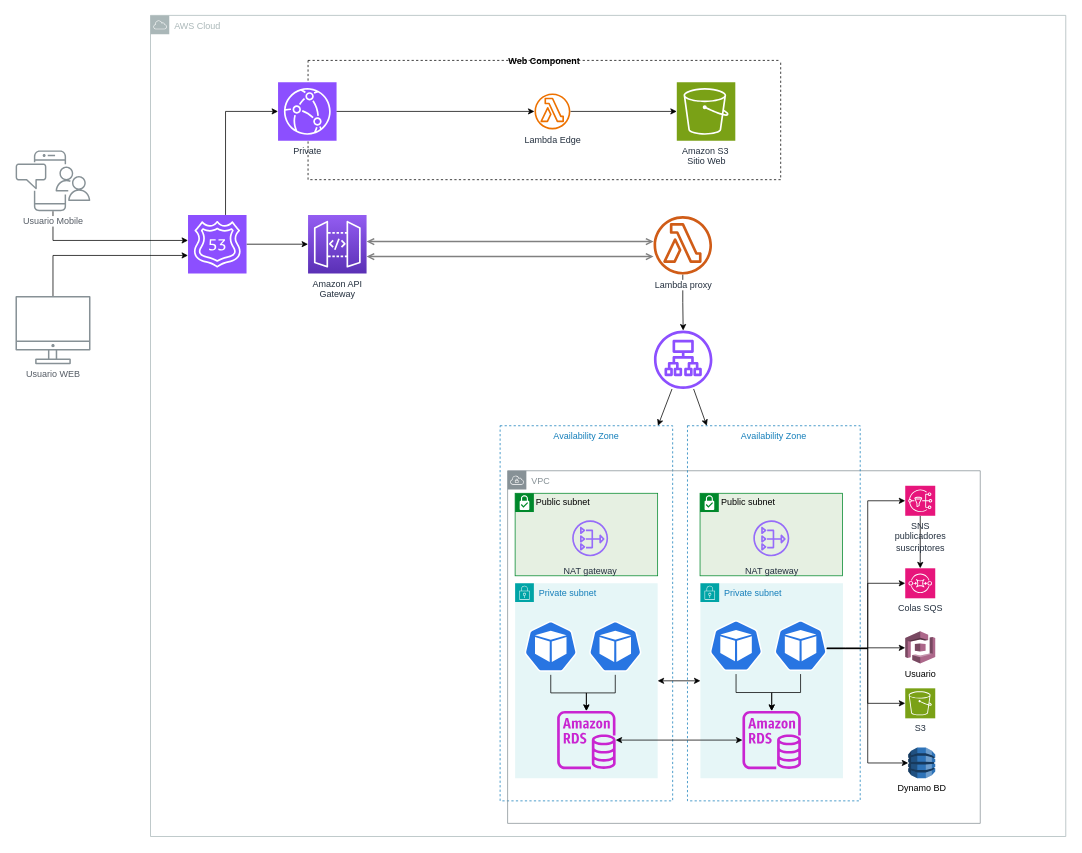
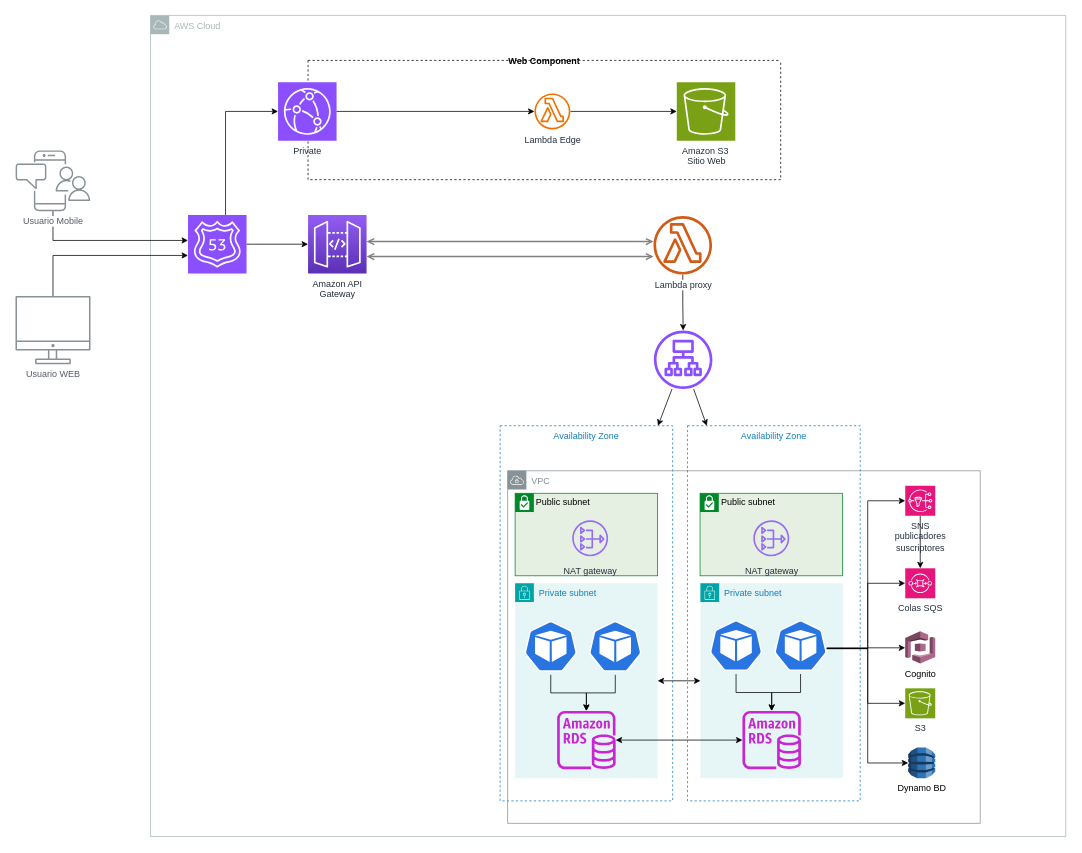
  <mxCell id="0" />
  <mxCell id="1" parent="0" />
  <mxCell id="2" value="Availability Zone" style="fillColor=none;strokeColor=#147EBA;dashed=1;verticalAlign=top;fontStyle=0;fontColor=#147EBA;whiteSpace=wrap;html=1;" vertex="1" parent="1"><mxGeometry x="666" y="567" width="230" height="500" as="geometry" /></mxCell>
  <mxCell id="3" value="AWS Cloud" style="sketch=0;outlineConnect=0;gradientColor=none;html=1;whiteSpace=wrap;fontSize=12;fontStyle=0;shape=mxgraph.aws4.group;grIcon=mxgraph.aws4.group_aws_cloud;strokeColor=#AAB7B8;fillColor=none;verticalAlign=top;align=left;spacingLeft=30;fontColor=#AAB7B8;dashed=0;" vertex="1" parent="1"><mxGeometry x="200" y="20" width="1220" height="1094.5" as="geometry" /></mxCell>
  <mxCell id="4" value="VPC" style="sketch=0;outlineConnect=0;gradientColor=none;html=1;whiteSpace=wrap;fontSize=12;fontStyle=0;shape=mxgraph.aws4.group;grIcon=mxgraph.aws4.group_vpc;strokeColor=#879196;fillColor=none;verticalAlign=top;align=left;spacingLeft=30;fontColor=#879196;dashed=0;" vertex="1" parent="1"><mxGeometry x="676" y="627" width="630" height="470" as="geometry" /></mxCell>
  <mxCell id="5" value="Availability Zone" style="fillColor=none;strokeColor=#147EBA;dashed=1;verticalAlign=top;fontStyle=0;fontColor=#147EBA;whiteSpace=wrap;html=1;" vertex="1" parent="1"><mxGeometry x="915.75" y="567" width="230.25" height="500" as="geometry" /></mxCell>
  <mxCell id="6" style="edgeStyle=orthogonalEdgeStyle;rounded=0;orthogonalLoop=1;jettySize=auto;html=1;startArrow=open;startFill=0;endArrow=open;endFill=0;strokeWidth=2;strokeColor=#808080;" parent="1" source="12" target="14" edge="1"><mxGeometry relative="1" as="geometry"><Array as="points"><mxPoint x="800.5" y="341.5" /><mxPoint x="800.5" y="341.5" /></Array></mxGeometry></mxCell>
  <mxCell id="7" style="edgeStyle=orthogonalEdgeStyle;rounded=0;orthogonalLoop=1;jettySize=auto;html=1;startArrow=open;startFill=0;endArrow=open;endFill=0;strokeWidth=2;strokeColor=#808080;" parent="1" source="12" target="14" edge="1"><mxGeometry relative="1" as="geometry"><mxPoint x="747.5" y="336.5" as="sourcePoint" /><mxPoint x="880.5" y="336.5" as="targetPoint" /><Array as="points"><mxPoint x="800.5" y="321.5" /><mxPoint x="800.5" y="321.5" /></Array></mxGeometry></mxCell>
  <mxCell id="8" style="edgeStyle=orthogonalEdgeStyle;rounded=0;orthogonalLoop=1;jettySize=auto;html=1;" edge="1" parent="1" source="9" target="16"><mxGeometry relative="1" as="geometry"><Array as="points"><mxPoint x="70" y="340" /></Array></mxGeometry></mxCell>
  <mxCell id="9" value="Usuario WEB" style="outlineConnect=0;gradientColor=none;fontColor=#545B64;strokeColor=none;fillColor=#879196;dashed=0;verticalLabelPosition=bottom;verticalAlign=top;align=center;html=1;fontSize=12;fontStyle=0;aspect=fixed;shape=mxgraph.aws4.illustration_desktop;pointerEvents=1;labelBackgroundColor=#ffffff;" parent="1" vertex="1"><mxGeometry x="20" y="394" width="100" height="91" as="geometry" /></mxCell>
  <mxCell id="10" style="edgeStyle=orthogonalEdgeStyle;rounded=0;orthogonalLoop=1;jettySize=auto;html=1;" edge="1" parent="1" source="11" target="16"><mxGeometry relative="1" as="geometry"><Array as="points"><mxPoint x="70" y="320" /></Array></mxGeometry></mxCell>
  <mxCell id="11" value="Usuario Mobile" style="outlineConnect=0;gradientColor=none;fontColor=#545B64;strokeColor=none;fillColor=#879196;dashed=0;verticalLabelPosition=bottom;verticalAlign=top;align=center;html=1;fontSize=12;fontStyle=0;aspect=fixed;shape=mxgraph.aws4.illustration_notification;pointerEvents=1;labelBackgroundColor=#ffffff;" parent="1" vertex="1"><mxGeometry x="20" y="200" width="100" height="81" as="geometry" /></mxCell>
  <mxCell id="12" value="Amazon API&lt;br&gt;Gateway&lt;br&gt;" style="outlineConnect=0;fontColor=#232F3E;gradientColor=#945DF2;gradientDirection=north;fillColor=#5A30B5;strokeColor=#ffffff;dashed=0;verticalLabelPosition=bottom;verticalAlign=top;align=center;html=1;fontSize=12;fontStyle=0;aspect=fixed;shape=mxgraph.aws4.resourceIcon;resIcon=mxgraph.aws4.api_gateway;labelBackgroundColor=#ffffff;" parent="1" vertex="1"><mxGeometry x="410" y="286" width="78" height="78" as="geometry" /></mxCell>
  <mxCell id="13" value="" style="edgeStyle=orthogonalEdgeStyle;rounded=0;orthogonalLoop=1;jettySize=auto;html=1;" edge="1" parent="1" source="14" target="46"><mxGeometry relative="1" as="geometry" /></mxCell>
  <mxCell id="14" value="Lambda proxy" style="outlineConnect=0;fontColor=#232F3E;gradientColor=none;fillColor=#D05C17;strokeColor=none;dashed=0;verticalLabelPosition=bottom;verticalAlign=top;align=center;html=1;fontSize=12;fontStyle=0;aspect=fixed;pointerEvents=1;shape=mxgraph.aws4.lambda_function;labelBackgroundColor=#ffffff;" parent="1" vertex="1"><mxGeometry x="870.5" y="287.5" width="78" height="78" as="geometry" /></mxCell>
  <mxCell id="15" style="edgeStyle=orthogonalEdgeStyle;rounded=0;orthogonalLoop=1;jettySize=auto;html=1;" edge="1" parent="1" source="16" target="12"><mxGeometry relative="1" as="geometry" /></mxCell>
  <mxCell id="16" value="" style="sketch=0;points=[[0,0,0],[0.25,0,0],[0.5,0,0],[0.75,0,0],[1,0,0],[0,1,0],[0.25,1,0],[0.5,1,0],[0.75,1,0],[1,1,0],[0,0.25,0],[0,0.5,0],[0,0.75,0],[1,0.25,0],[1,0.5,0],[1,0.75,0]];outlineConnect=0;fontColor=#232F3E;fillColor=#8C4FFF;strokeColor=#ffffff;dashed=0;verticalLabelPosition=bottom;verticalAlign=top;align=center;html=1;fontSize=12;fontStyle=0;aspect=fixed;shape=mxgraph.aws4.resourceIcon;resIcon=mxgraph.aws4.route_53;" vertex="1" parent="1"><mxGeometry x="250" y="286" width="78" height="78" as="geometry" /></mxCell>
  <mxCell id="17" value="Web Component" style="swimlane;startSize=0;dashed=1;" vertex="1" parent="1"><mxGeometry x="410" y="80" width="630" height="159" as="geometry" /></mxCell>
  <mxCell id="18" style="edgeStyle=orthogonalEdgeStyle;rounded=0;orthogonalLoop=1;jettySize=auto;html=1;" edge="1" parent="17" source="19" target="20"><mxGeometry relative="1" as="geometry" /></mxCell>
  <mxCell id="19" value="Lambda Edge" style="sketch=0;outlineConnect=0;fontColor=#232F3E;gradientColor=none;fillColor=#ED7100;strokeColor=none;dashed=0;verticalLabelPosition=bottom;verticalAlign=top;align=center;html=1;fontSize=12;fontStyle=0;aspect=fixed;pointerEvents=1;shape=mxgraph.aws4.lambda_function;" vertex="1" parent="17"><mxGeometry x="301.75" y="44" width="48" height="48" as="geometry" /></mxCell>
  <mxCell id="20" value="Amazon S3&amp;nbsp;&lt;br&gt;Sitio Web" style="sketch=0;points=[[0,0,0],[0.25,0,0],[0.5,0,0],[0.75,0,0],[1,0,0],[0,1,0],[0.25,1,0],[0.5,1,0],[0.75,1,0],[1,1,0],[0,0.25,0],[0,0.5,0],[0,0.75,0],[1,0.25,0],[1,0.5,0],[1,0.75,0]];outlineConnect=0;fontColor=#232F3E;fillColor=#7AA116;strokeColor=#ffffff;dashed=0;verticalLabelPosition=bottom;verticalAlign=top;align=center;html=1;fontSize=12;fontStyle=0;aspect=fixed;shape=mxgraph.aws4.resourceIcon;resIcon=mxgraph.aws4.s3;" vertex="1" parent="17"><mxGeometry x="491.5" y="29" width="78" height="78" as="geometry" /></mxCell>
  <mxCell id="21" value="Private" style="sketch=0;points=[[0,0,0],[0.25,0,0],[0.5,0,0],[0.75,0,0],[1,0,0],[0,1,0],[0.25,1,0],[0.5,1,0],[0.75,1,0],[1,1,0],[0,0.25,0],[0,0.5,0],[0,0.75,0],[1,0.25,0],[1,0.5,0],[1,0.75,0]];outlineConnect=0;fontColor=#232F3E;fillColor=#8C4FFF;strokeColor=#ffffff;dashed=0;verticalLabelPosition=bottom;verticalAlign=top;align=center;html=1;fontSize=12;fontStyle=0;aspect=fixed;shape=mxgraph.aws4.resourceIcon;resIcon=mxgraph.aws4.cloudfront;" vertex="1" parent="17"><mxGeometry x="-40" y="29" width="78" height="78" as="geometry" /></mxCell>
  <mxCell id="22" style="edgeStyle=orthogonalEdgeStyle;rounded=0;orthogonalLoop=1;jettySize=auto;html=1;" edge="1" parent="17" source="21" target="19"><mxGeometry relative="1" as="geometry" /></mxCell>
  <mxCell id="23" value="Public subnet&lt;br&gt;" style="shape=mxgraph.ibm.box;prType=subnet;fontStyle=0;verticalAlign=top;align=left;spacingLeft=32;spacingTop=4;fillColor=#E6F0E2;rounded=0;whiteSpace=wrap;html=1;strokeColor=#00882B;strokeWidth=1;dashed=0;container=1;spacing=-4;collapsible=0;expand=0;recursiveResize=0;" vertex="1" parent="1"><mxGeometry x="686" y="657" width="190" height="110" as="geometry" /></mxCell>
  <mxCell id="24" value="NAT gateway" style="sketch=0;outlineConnect=0;fontColor=#232F3E;gradientColor=none;strokeColor=#966cf9;fillColor=none;dashed=0;verticalLabelPosition=bottom;verticalAlign=top;align=center;html=1;fontSize=12;fontStyle=0;aspect=fixed;shape=mxgraph.aws4.resourceIcon;resIcon=mxgraph.aws4.nat_gateway;" vertex="1" parent="23"><mxGeometry x="70" y="30" width="60" height="60" as="geometry" /></mxCell>
  <mxCell id="25" value="Public subnet&lt;br&gt;" style="shape=mxgraph.ibm.box;prType=subnet;fontStyle=0;verticalAlign=top;align=left;spacingLeft=32;spacingTop=4;fillColor=#E6F0E2;rounded=0;whiteSpace=wrap;html=1;strokeColor=#00882B;strokeWidth=1;dashed=0;container=1;spacing=-4;collapsible=0;expand=0;recursiveResize=0;" vertex="1" parent="1"><mxGeometry x="932.5" y="657" width="190" height="110" as="geometry" /></mxCell>
  <mxCell id="26" value="NAT gateway" style="sketch=0;outlineConnect=0;fontColor=#232F3E;gradientColor=none;strokeColor=#966cf9;fillColor=none;dashed=0;verticalLabelPosition=bottom;verticalAlign=top;align=center;html=1;fontSize=12;fontStyle=0;aspect=fixed;shape=mxgraph.aws4.resourceIcon;resIcon=mxgraph.aws4.nat_gateway;" vertex="1" parent="25"><mxGeometry x="65" y="30" width="60" height="60" as="geometry" /></mxCell>
  <mxCell id="27" value="Private subnet" style="points=[[0,0],[0.25,0],[0.5,0],[0.75,0],[1,0],[1,0.25],[1,0.5],[1,0.75],[1,1],[0.75,1],[0.5,1],[0.25,1],[0,1],[0,0.75],[0,0.5],[0,0.25]];outlineConnect=0;gradientColor=none;html=1;whiteSpace=wrap;fontSize=12;fontStyle=0;container=1;pointerEvents=0;collapsible=0;recursiveResize=0;shape=mxgraph.aws4.group;grIcon=mxgraph.aws4.group_security_group;grStroke=0;strokeColor=#00A4A6;fillColor=#E6F6F7;verticalAlign=top;align=left;spacingLeft=30;fontColor=#147EBA;dashed=0;" vertex="1" parent="1"><mxGeometry x="933" y="777" width="190" height="260" as="geometry" /></mxCell>
  <mxCell id="28" value="" style="sketch=0;outlineConnect=0;fontColor=#232F3E;gradientColor=none;fillColor=#C925D1;strokeColor=none;dashed=0;verticalLabelPosition=bottom;verticalAlign=top;align=center;html=1;fontSize=12;fontStyle=0;aspect=fixed;pointerEvents=1;shape=mxgraph.aws4.rds_instance;" vertex="1" parent="27"><mxGeometry x="56" y="170" width="78" height="78" as="geometry" /></mxCell>
  <mxCell id="29" style="edgeStyle=orthogonalEdgeStyle;rounded=0;orthogonalLoop=1;jettySize=auto;html=1;" edge="1" parent="1" source="30" target="28"><mxGeometry relative="1" as="geometry" /></mxCell>
  <mxCell id="30" value="" style="sketch=0;html=1;dashed=0;whitespace=wrap;fillColor=#2875E2;strokeColor=#ffffff;points=[[0.005,0.63,0],[0.1,0.2,0],[0.9,0.2,0],[0.5,0,0],[0.995,0.63,0],[0.72,0.99,0],[0.5,1,0],[0.28,0.99,0]];verticalLabelPosition=bottom;align=center;verticalAlign=top;shape=mxgraph.kubernetes.icon;prIcon=pod" vertex="1" parent="1"><mxGeometry x="945.5" y="822" width="70" height="76" as="geometry" /></mxCell>
  <mxCell id="31" style="edgeStyle=orthogonalEdgeStyle;rounded=0;orthogonalLoop=1;jettySize=auto;html=1;" edge="1" parent="1" source="33" target="28"><mxGeometry relative="1" as="geometry" /></mxCell>
  <mxCell id="32" value="" style="edgeStyle=orthogonalEdgeStyle;rounded=0;orthogonalLoop=1;jettySize=auto;html=1;" edge="1" parent="1" source="33" target="37"><mxGeometry relative="1" as="geometry"><Array as="points"><mxPoint x="1126" y="863" /><mxPoint x="1126" y="863" /></Array></mxGeometry></mxCell>
  <mxCell id="33" value="" style="sketch=0;html=1;dashed=0;whitespace=wrap;fillColor=#2875E2;strokeColor=#ffffff;points=[[0.005,0.63,0],[0.1,0.2,0],[0.9,0.2,0],[0.5,0,0],[0.995,0.63,0],[0.72,0.99,0],[0.5,1,0],[0.28,0.99,0]];verticalLabelPosition=bottom;align=center;verticalAlign=top;shape=mxgraph.kubernetes.icon;prIcon=pod" vertex="1" parent="1"><mxGeometry x="1031.5" y="822" width="70" height="76" as="geometry" /></mxCell>
  <mxCell id="34" value="" style="edgeStyle=orthogonalEdgeStyle;rounded=0;orthogonalLoop=1;jettySize=auto;html=1;dashed=0;" edge="1" parent="1" source="35" target="36"><mxGeometry relative="1" as="geometry" /></mxCell>
  <mxCell id="35" value="SNS &lt;br&gt;publicadores&lt;br&gt;suscriptores" style="sketch=0;points=[[0,0,0],[0.25,0,0],[0.5,0,0],[0.75,0,0],[1,0,0],[0,1,0],[0.25,1,0],[0.5,1,0],[0.75,1,0],[1,1,0],[0,0.25,0],[0,0.5,0],[0,0.75,0],[1,0.25,0],[1,0.5,0],[1,0.75,0]];outlineConnect=0;fontColor=#232F3E;fillColor=#E7157B;strokeColor=#ffffff;dashed=0;verticalLabelPosition=bottom;verticalAlign=top;align=center;html=1;fontSize=12;fontStyle=0;aspect=fixed;shape=mxgraph.aws4.resourceIcon;resIcon=mxgraph.aws4.sns;" vertex="1" parent="1"><mxGeometry x="1206" y="647" width="40" height="40" as="geometry" /></mxCell>
  <mxCell id="36" value="Colas SQS" style="sketch=0;points=[[0,0,0],[0.25,0,0],[0.5,0,0],[0.75,0,0],[1,0,0],[0,1,0],[0.25,1,0],[0.5,1,0],[0.75,1,0],[1,1,0],[0,0.25,0],[0,0.5,0],[0,0.75,0],[1,0.25,0],[1,0.5,0],[1,0.75,0]];outlineConnect=0;fontColor=#232F3E;fillColor=#E7157B;strokeColor=#ffffff;dashed=0;verticalLabelPosition=bottom;verticalAlign=top;align=center;html=1;fontSize=12;fontStyle=0;aspect=fixed;shape=mxgraph.aws4.resourceIcon;resIcon=mxgraph.aws4.sqs;" vertex="1" parent="1"><mxGeometry x="1206" y="757" width="40" height="40" as="geometry" /></mxCell>
- <mxCell id="37" value="Usuario" style="outlineConnect=0;dashed=0;verticalLabelPosition=bottom;verticalAlign=top;align=center;html=1;shape=mxgraph.aws3.cognito;fillColor=#AD688B;gradientColor=none;" vertex="1" parent="1"><mxGeometry x="1206" y="841" width="40" height="43" as="geometry" /></mxCell>
+ <mxCell id="37" value="Cognito" style="outlineConnect=0;dashed=0;verticalLabelPosition=bottom;verticalAlign=top;align=center;html=1;shape=mxgraph.aws3.cognito;fillColor=#AD688B;gradientColor=none;" vertex="1" parent="1"><mxGeometry x="1206" y="841" width="40" height="43" as="geometry" /></mxCell>
  <mxCell id="38" value="S3" style="sketch=0;points=[[0,0,0],[0.25,0,0],[0.5,0,0],[0.75,0,0],[1,0,0],[0,1,0],[0.25,1,0],[0.5,1,0],[0.75,1,0],[1,1,0],[0,0.25,0],[0,0.5,0],[0,0.75,0],[1,0.25,0],[1,0.5,0],[1,0.75,0]];outlineConnect=0;fontColor=#232F3E;fillColor=#7AA116;strokeColor=#ffffff;dashed=0;verticalLabelPosition=bottom;verticalAlign=top;align=center;html=1;fontSize=12;fontStyle=0;aspect=fixed;shape=mxgraph.aws4.resourceIcon;resIcon=mxgraph.aws4.s3;" vertex="1" parent="1"><mxGeometry x="1206" y="917" width="40" height="40" as="geometry" /></mxCell>
  <mxCell id="39" value="Dynamo BD" style="outlineConnect=0;dashed=0;verticalLabelPosition=bottom;verticalAlign=top;align=center;html=1;shape=mxgraph.aws3.dynamo_db;fillColor=#2E73B8;gradientColor=none;" vertex="1" parent="1"><mxGeometry x="1210" y="996" width="36" height="41" as="geometry" /></mxCell>
  <mxCell id="40" style="edgeStyle=orthogonalEdgeStyle;rounded=0;orthogonalLoop=1;jettySize=auto;html=1;entryX=0;entryY=0.5;entryDx=0;entryDy=0;entryPerimeter=0;" edge="1" parent="1" source="33" target="35"><mxGeometry relative="1" as="geometry"><Array as="points"><mxPoint x="1156" y="864" /><mxPoint x="1156" y="667" /></Array></mxGeometry></mxCell>
  <mxCell id="41" style="edgeStyle=orthogonalEdgeStyle;rounded=0;orthogonalLoop=1;jettySize=auto;html=1;entryX=0;entryY=0.5;entryDx=0;entryDy=0;entryPerimeter=0;" edge="1" parent="1" source="33" target="36"><mxGeometry relative="1" as="geometry"><Array as="points"><mxPoint x="1156" y="864" /><mxPoint x="1156" y="777" /></Array></mxGeometry></mxCell>
  <mxCell id="42" style="edgeStyle=orthogonalEdgeStyle;rounded=0;orthogonalLoop=1;jettySize=auto;html=1;entryX=0;entryY=0.5;entryDx=0;entryDy=0;entryPerimeter=0;" edge="1" parent="1" source="33" target="38"><mxGeometry relative="1" as="geometry"><Array as="points"><mxPoint x="1156" y="864" /><mxPoint x="1156" y="937" /></Array></mxGeometry></mxCell>
  <mxCell id="43" style="edgeStyle=orthogonalEdgeStyle;rounded=0;orthogonalLoop=1;jettySize=auto;html=1;entryX=0;entryY=0.5;entryDx=0;entryDy=0;entryPerimeter=0;" edge="1" parent="1" source="33" target="39"><mxGeometry relative="1" as="geometry"><Array as="points"><mxPoint x="1156" y="864" /><mxPoint x="1156" y="1017" /></Array></mxGeometry></mxCell>
  <mxCell id="44" style="rounded=0;orthogonalLoop=1;jettySize=auto;html=1;" edge="1" parent="1" source="46" target="2"><mxGeometry relative="1" as="geometry" /></mxCell>
  <mxCell id="45" style="rounded=0;orthogonalLoop=1;jettySize=auto;html=1;" edge="1" parent="1" source="46" target="5"><mxGeometry relative="1" as="geometry" /></mxCell>
  <mxCell id="46" value="" style="sketch=0;outlineConnect=0;fontColor=#232F3E;gradientColor=none;fillColor=#8C4FFF;strokeColor=none;dashed=0;verticalLabelPosition=bottom;verticalAlign=top;align=center;html=1;fontSize=12;fontStyle=0;aspect=fixed;pointerEvents=1;shape=mxgraph.aws4.application_load_balancer;" vertex="1" parent="1"><mxGeometry x="871" y="440" width="78" height="78" as="geometry" /></mxCell>
  <mxCell id="47" value="" style="group" vertex="1" connectable="0" parent="1"><mxGeometry x="686" y="777" width="190" height="260" as="geometry" /></mxCell>
  <mxCell id="48" value="Private subnet" style="points=[[0,0],[0.25,0],[0.5,0],[0.75,0],[1,0],[1,0.25],[1,0.5],[1,0.75],[1,1],[0.75,1],[0.5,1],[0.25,1],[0,1],[0,0.75],[0,0.5],[0,0.25]];outlineConnect=0;gradientColor=none;html=1;whiteSpace=wrap;fontSize=12;fontStyle=0;container=0;pointerEvents=0;collapsible=0;recursiveResize=0;shape=mxgraph.aws4.group;grIcon=mxgraph.aws4.group_security_group;grStroke=0;strokeColor=#00A4A6;fillColor=#E6F6F7;verticalAlign=top;align=left;spacingLeft=30;fontColor=#147EBA;dashed=0;" vertex="1" parent="47"><mxGeometry width="190" height="260" as="geometry" /></mxCell>
  <mxCell id="49" value="" style="sketch=0;html=1;dashed=0;whitespace=wrap;fillColor=#2875E2;strokeColor=#ffffff;points=[[0.005,0.63,0],[0.1,0.2,0],[0.9,0.2,0],[0.5,0,0],[0.995,0.63,0],[0.72,0.99,0],[0.5,1,0],[0.28,0.99,0]];verticalLabelPosition=bottom;align=center;verticalAlign=top;shape=mxgraph.kubernetes.icon;prIcon=pod" vertex="1" parent="47"><mxGeometry x="12.5" y="46" width="70" height="76" as="geometry" /></mxCell>
  <mxCell id="50" value="" style="sketch=0;html=1;dashed=0;whitespace=wrap;fillColor=#2875E2;strokeColor=#ffffff;points=[[0.005,0.63,0],[0.1,0.2,0],[0.9,0.2,0],[0.5,0,0],[0.995,0.63,0],[0.72,0.99,0],[0.5,1,0],[0.28,0.99,0]];verticalLabelPosition=bottom;align=center;verticalAlign=top;shape=mxgraph.kubernetes.icon;prIcon=pod" vertex="1" parent="47"><mxGeometry x="98.5" y="46" width="70" height="76" as="geometry" /></mxCell>
  <mxCell id="51" value="" style="sketch=0;outlineConnect=0;fontColor=#232F3E;gradientColor=none;fillColor=#C925D1;strokeColor=none;dashed=0;verticalLabelPosition=bottom;verticalAlign=top;align=center;html=1;fontSize=12;fontStyle=0;aspect=fixed;pointerEvents=1;shape=mxgraph.aws4.rds_instance;" vertex="1" parent="47"><mxGeometry x="56" y="170" width="78" height="78" as="geometry" /></mxCell>
  <mxCell id="52" style="edgeStyle=orthogonalEdgeStyle;rounded=0;orthogonalLoop=1;jettySize=auto;html=1;" edge="1" parent="47" source="49" target="51"><mxGeometry relative="1" as="geometry" /></mxCell>
  <mxCell id="53" style="edgeStyle=orthogonalEdgeStyle;rounded=0;orthogonalLoop=1;jettySize=auto;html=1;" edge="1" parent="47" source="50" target="51"><mxGeometry relative="1" as="geometry" /></mxCell>
  <mxCell id="54" value="" style="edgeStyle=orthogonalEdgeStyle;rounded=0;orthogonalLoop=1;jettySize=auto;html=1;startArrow=classic;startFill=1;" edge="1" parent="1" source="48" target="27"><mxGeometry relative="1" as="geometry" /></mxCell>
  <mxCell id="55" style="edgeStyle=orthogonalEdgeStyle;rounded=0;orthogonalLoop=1;jettySize=auto;html=1;startArrow=classic;startFill=1;" edge="1" parent="1" source="51" target="28"><mxGeometry relative="1" as="geometry" /></mxCell>
  <mxCell id="56" style="edgeStyle=orthogonalEdgeStyle;rounded=0;orthogonalLoop=1;jettySize=auto;html=1;entryX=0;entryY=0.5;entryDx=0;entryDy=0;entryPerimeter=0;" edge="1" parent="1" source="16" target="21"><mxGeometry relative="1" as="geometry"><Array as="points"><mxPoint x="300" y="148" /></Array></mxGeometry></mxCell>
